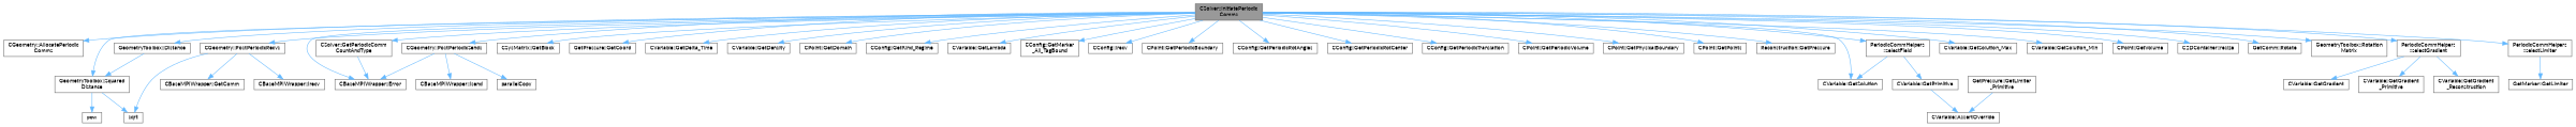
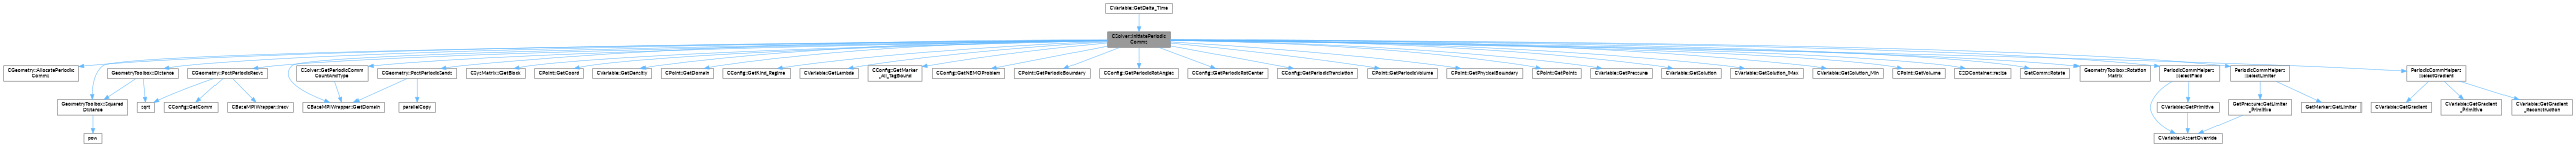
  digraph {
    fontname=Lato
    rankdir=TB
    node [color=grey40 fillcolor=white fontname=Lato fontsize=10 shape=box style=filled]
    edge [color=steelblue1 fontname=Lato fontsize=10 labelfontname=Helvetica labelfontsize=10 style=solid]
    n1 [color=gray40 fillcolor=grey60 fontcolor=black height=0.2 label="CSolver::InitiatePeriodic\lComms" width=0.4]
    n2 [height=0.2 label="CGeometry::AllocatePeriodic\lComms" width=0.4]
    n3 [height=0.2 label="GeometryToolbox::Distance" width=0.4]
    n4 [height=0.2 label="GeometryToolbox::Squared\lDistance" width=0.4]
-   n5 [height=0.2 label="CBaseMPIWrapper::Error" width=0.4]
+   n5 [height=0.2 label="CBaseMPIWrapper::GetDomain" width=0.4]
    n6 [height=0.2 label="CSysMatrix::GetBlock" width=0.4]
-   n7 [height=0.2 label="GetPressure::GetCoord" width=0.4]
+   n7 [height=0.2 label="CPoint::GetCoord" width=0.4]
    n8 [height=0.2 label="CVariable::GetDelta_Time" width=0.4]
    n9 [height=0.2 label="CVariable::GetDensity" width=0.4]
    n10 [height=0.2 label="CPoint::GetDomain" width=0.4]
    n11 [height=0.2 label="CConfig::GetKind_Regime" width=0.4]
    n12 [height=0.2 label="CVariable::GetLambda" width=0.4]
    n13 [height=0.2 label="CConfig::GetMarker\l_All_TagBound" width=0.4]
-   n14 [height=0.2 label="CConfig::Irecv" width=0.4]
+   n14 [height=0.2 label="CConfig::GetNEMOProblem" width=0.4]
    n15 [height=0.2 label="CPoint::GetPeriodicBoundary" width=0.4]
    n16 [height=0.2 label="CSolver::GetPeriodicComm\lCountAndType" width=0.4]
    n17 [height=0.2 label="CConfig::GetPeriodicRotAngles" width=0.4]
    n18 [height=0.2 label="CConfig::GetPeriodicRotCenter" width=0.4]
    n19 [height=0.2 label="CConfig::GetPeriodicTranslation" width=0.4]
    n20 [height=0.2 label="CPoint::GetPeriodicVolume" width=0.4]
    n21 [height=0.2 label="CPoint::GetPhysicalBoundary" width=0.4]
    n22 [height=0.2 label="CPoint::GetPoints" width=0.4]
-   n23 [height=0.2 label="Reconstruction::GetPressure" width=0.4]
+   n23 [height=0.2 label="CVariable::GetPressure" width=0.4]
    n24 [height=0.2 label="CVariable::GetSolution" width=0.4]
    n25 [height=0.2 label="CVariable::GetSolution_Max" width=0.4]
    n26 [height=0.2 label="CVariable::GetSolution_Min" width=0.4]
    n27 [height=0.2 label="CPoint::GetVolume" width=0.4]
    n28 [height=0.2 label="CGeometry::PostPeriodicRecvs" width=0.4]
    n29 [height=0.2 label="CGeometry::PostPeriodicSends" width=0.4]
    n30 [height=0.2 label="C2DContainer::resize" width=0.4]
    n31 [height=0.2 label="GetComm::Rotate" width=0.4]
    n32 [height=0.2 label="GeometryToolbox::Rotation\lMatrix" width=0.4]
    n33 [height=0.2 label="PeriodicCommHelpers\l::selectField" width=0.4]
    n34 [height=0.2 label="PeriodicCommHelpers\l::selectGradient" width=0.4]
    n35 [height=0.2 label="PeriodicCommHelpers\l::selectLimiter" width=0.4]
    n36 [height=0.2 label=sqrt width=0.4]
    n37 [height=0.2 label=pow width=0.4]
-   n38 [height=0.2 label="CBaseMPIWrapper::GetComm" width=0.4]
+   n38 [height=0.2 label="CConfig::GetComm" width=0.4]
    n39 [height=0.2 label="CBaseMPIWrapper::Irecv" width=0.4]
-   n40 [height=0.2 label="CBaseMPIWrapper::Isend" width=0.4]
    n41 [height=0.2 label=parallelCopy width=0.4]
    n42 [height=0.2 label="CVariable::GetPrimitive" width=0.4]
    n43 [height=0.2 label="CVariable::GetGradient" width=0.4]
    n44 [height=0.2 label="CVariable::GetGradient\l_Primitive" width=0.4]
    n45 [height=0.2 label="CVariable::GetGradient\l_Reconstruction" width=0.4]
    n46 [height=0.2 label="GetMarker::GetLimiter" width=0.4]
    n47 [height=0.2 label="GetPressure::GetLimiter\l_Primitive" width=0.4]
    n48 [height=0.2 label="CVariable::AssertOverride" width=0.4]
    n1 -> n2
    n1 -> n3
    n1 -> n4
    n1 -> n5
    n1 -> n6
    n1 -> n7
-   n1 -> n8
+   n8 -> n1
    n1 -> n9
    n1 -> n10
    n1 -> n11
    n1 -> n12
    n1 -> n13
    n1 -> n14
    n1 -> n15
    n1 -> n16
    n1 -> n17
    n1 -> n18
    n1 -> n19
    n1 -> n20
    n1 -> n21
    n1 -> n22
    n1 -> n23
    n1 -> n24
    n1 -> n25
    n1 -> n26
    n1 -> n27
    n1 -> n28
    n1 -> n29
    n1 -> n30
    n1 -> n31
    n1 -> n32
    n1 -> n33
    n1 -> n34
    n1 -> n35
    n3 -> n4
-   n4 -> n36
+   n3 -> n36
    n4 -> n37
    n16 -> n5
    n28 -> n36
    n28 -> n38
    n28 -> n39
    n29 -> n5
-   n29 -> n40
    n29 -> n41
-   n33 -> n24
+   n33 -> n48
    n33 -> n42
    n34 -> n43
    n34 -> n44
    n34 -> n45
    n35 -> n46
+   n35 -> n47
    n42 -> n48
    n47 -> n48
  }
